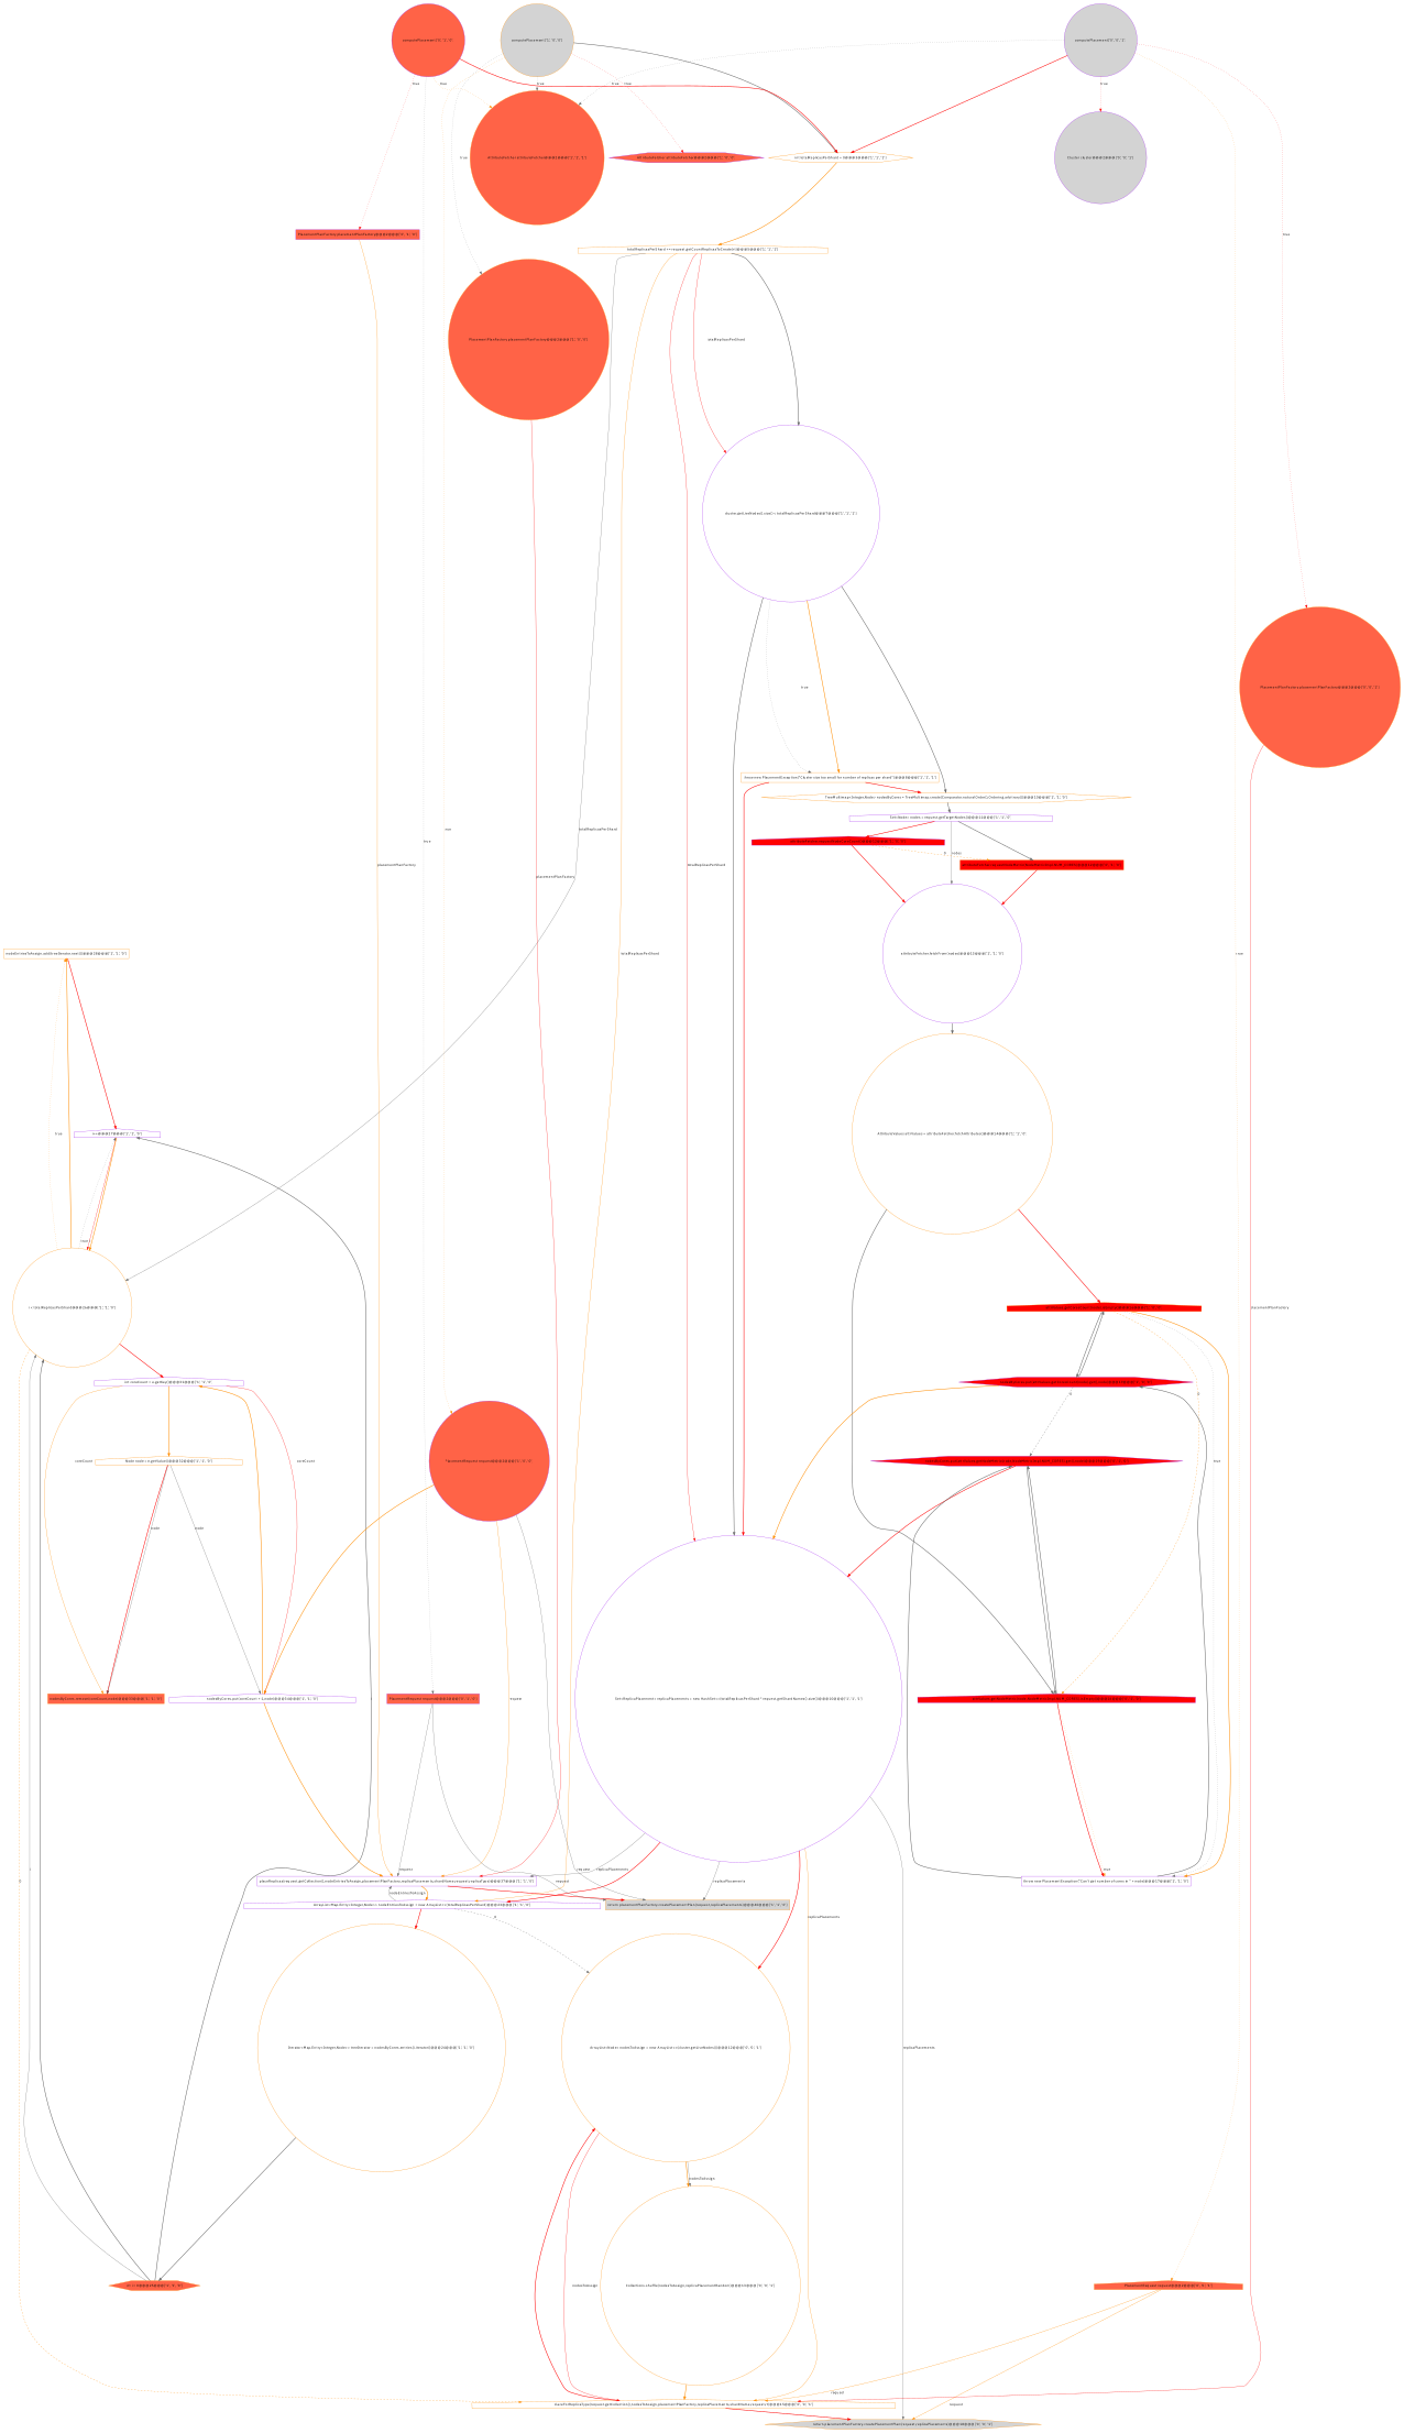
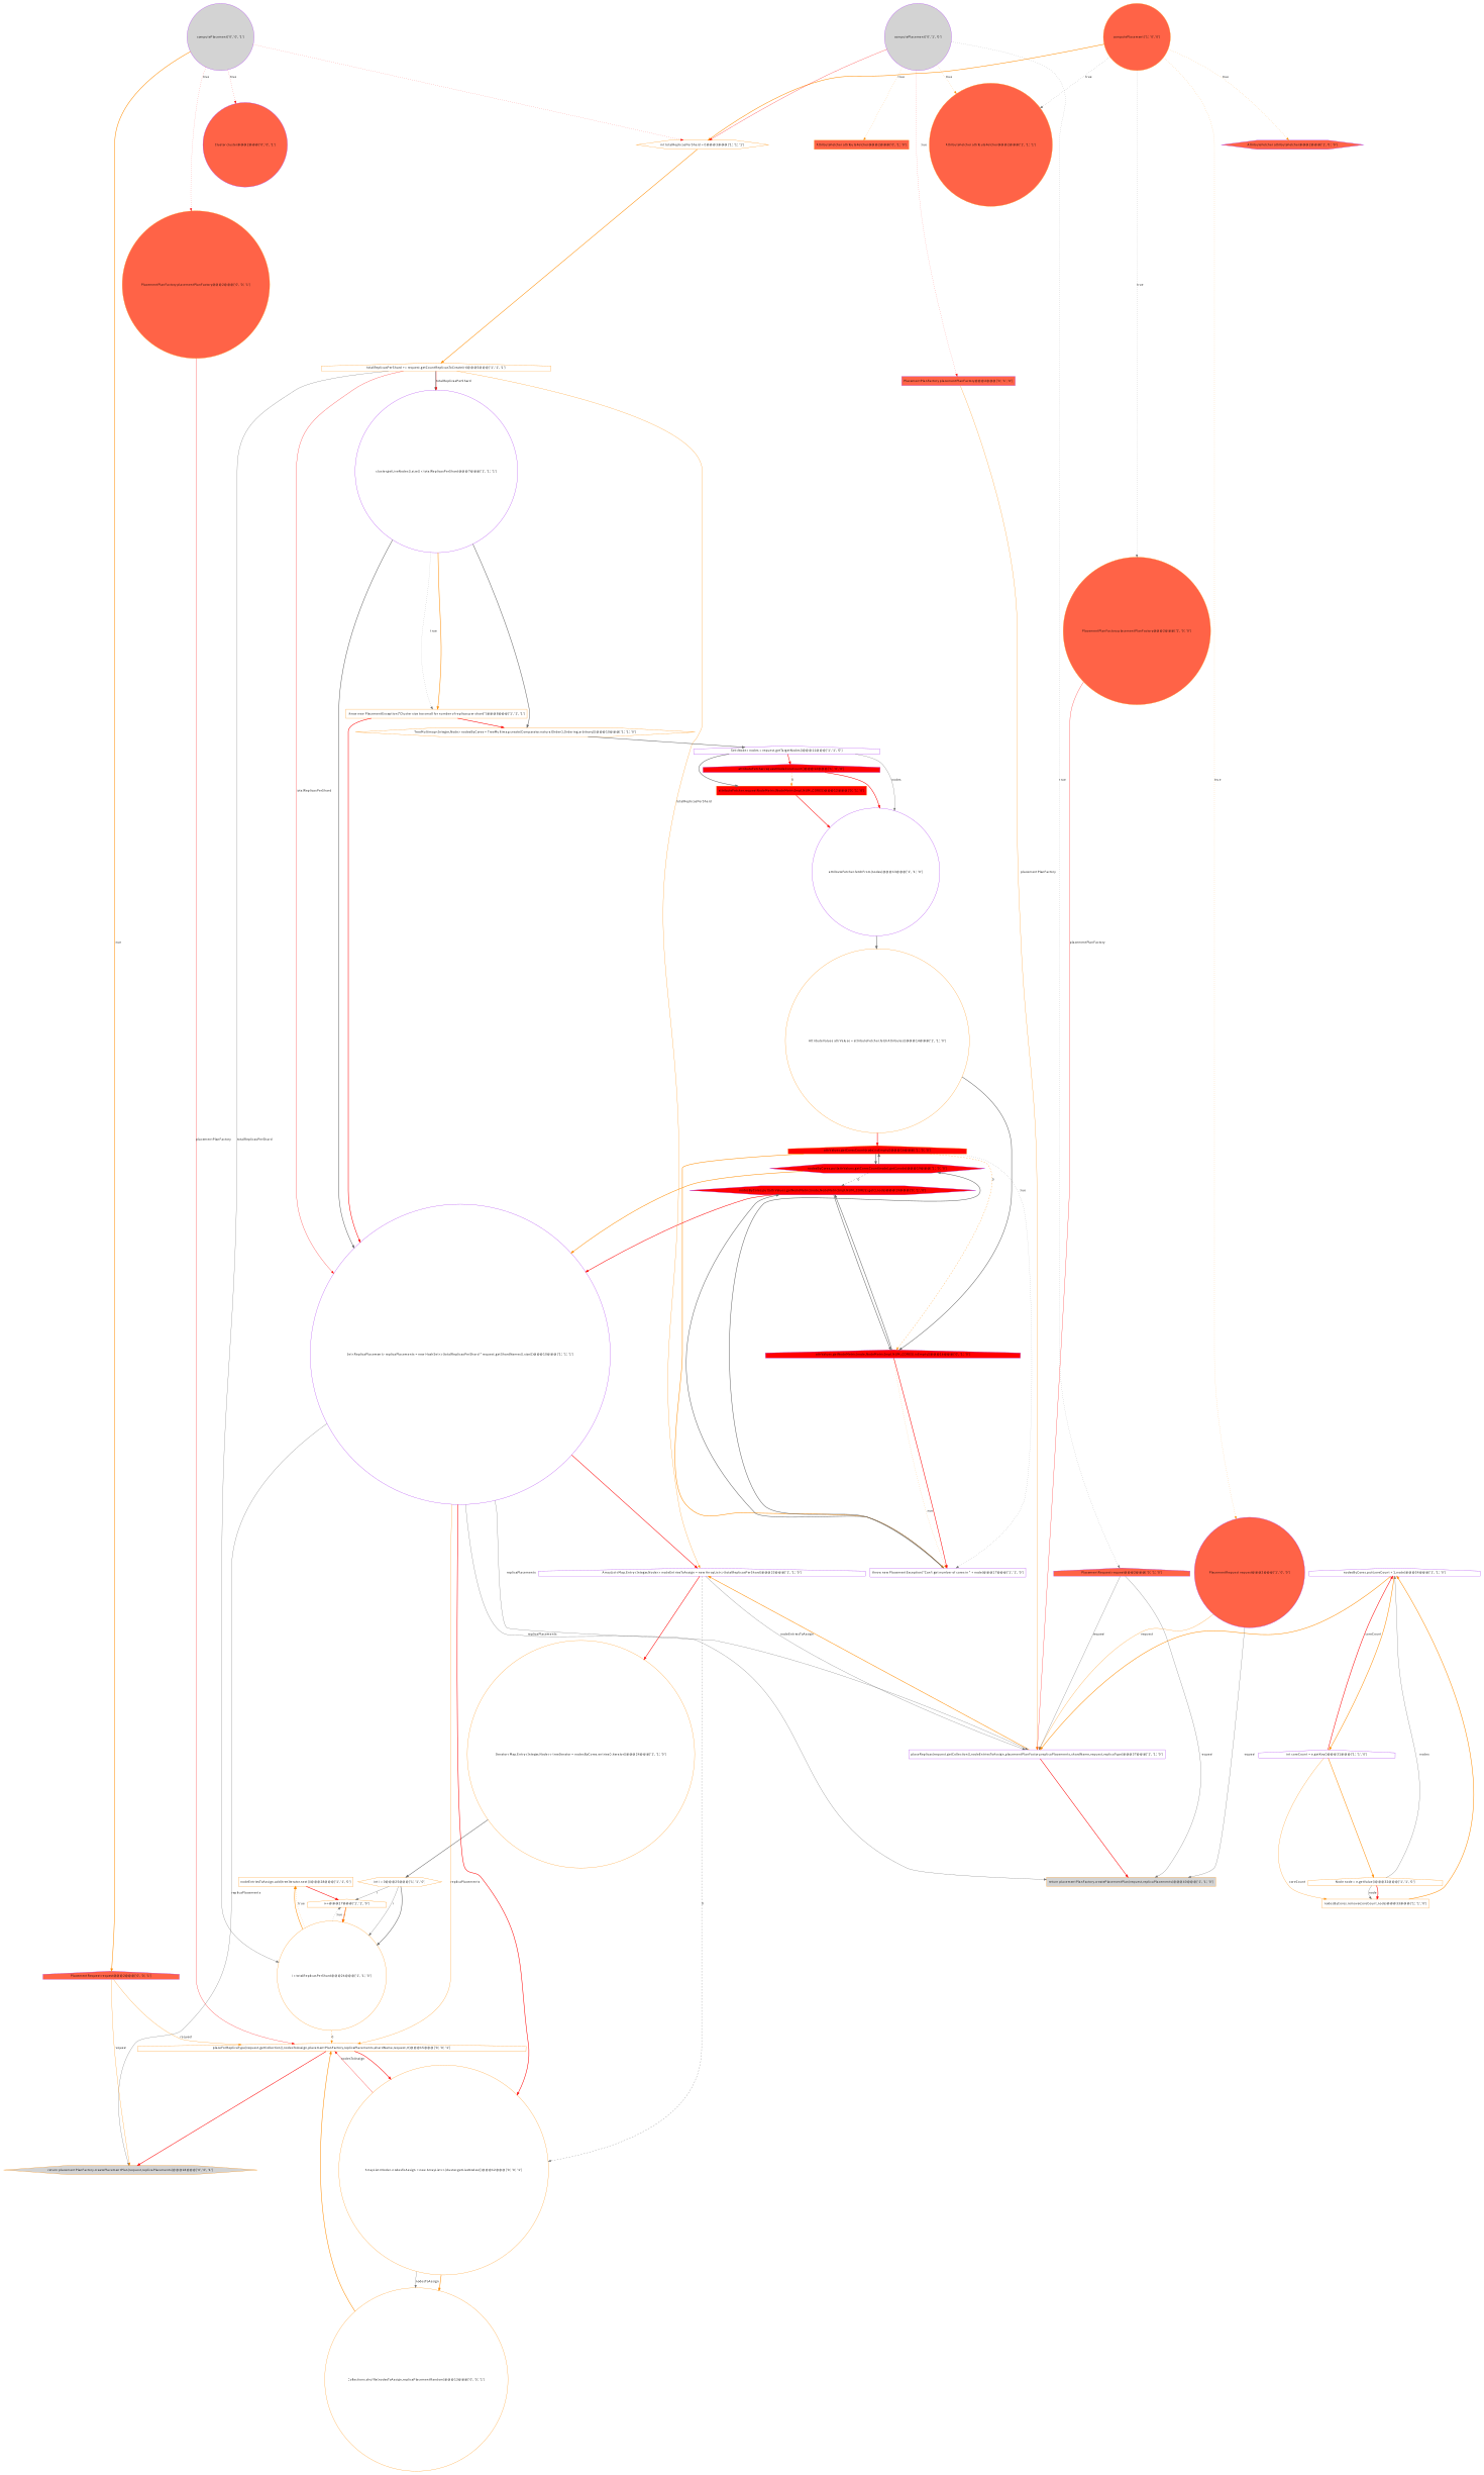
  digraph {
    fontname="IBM Plex Sans"
    node [color=darkorange fillcolor=white fontname="IBM Plex Sans" shape=circle style=filled]
    edge [color=gray40 fontname="IBM Plex Sans" style=bold]
    n1 [label="nodeEntriesToAssign.add(treeIterator.next())@@@28@@@['1', '1', '0']" shape=box]
-   n2 [color=purple label="i++@@@27@@@['1', '1', '0']" shape=house]
+   n2 [label="i++@@@27@@@['1', '1', '0']" shape=house]
    n3 [label="i < totalReplicasPerShard@@@26@@@['1', '1', '0']"]
    n4 [fillcolor=tomato label="AttributeFetcher attributeFetcher@@@2@@@['1', '1', '1']"]
    n5 [label="Iterator<Map.Entry<Integer,Node>> treeIterator = nodesByCores.entries().iterator()@@@24@@@['1', '1', '0']"]
-   n6 [fillcolor=tomato label="int i = 0@@@25@@@['1', '1', '0']" shape=hexagon]
+   n6 [label="int i = 0@@@25@@@['1', '1', '0']" shape=hexagon]
+   n7 [fillcolor=tomato label="AttributeFetcher attributeFetcher@@@2@@@['0', '1', '0']" shape=box]
    n8 [color=purple label="placeReplicas(request.getCollection(),nodeEntriesToAssign,placementPlanFactory,replicaPlacements,shardName,request,replicaType)@@@37@@@['1', '1', '0']" shape=box]
    n9 [color=purple label="ArrayList<Map.Entry<Integer,Node>> nodeEntriesToAssign = new ArrayList<>(totalReplicasPerShard)@@@23@@@['1', '1', '0']" shape=house]
    n10 [fillcolor=lightgray label="return placementPlanFactory.createPlacementPlan(request,replicaPlacements)@@@40@@@['1', '1', '0']" shape=box]
    n11 [label="ArrayList<Node> nodesToAssign = new ArrayList<>(cluster.getLiveNodes())@@@12@@@['0', '0', '1']"]
    n12 [color=purple label="Set<ReplicaPlacement> replicaPlacements = new HashSet<>(totalReplicasPerShard * request.getShardNames().size())@@@10@@@['1', '1', '1']"]
    n13 [label="placeForReplicaType(request.getCollection(),nodesToAssign,placementPlanFactory,replicaPlacements,shardName,request,rt)@@@15@@@['0', '0', '1']" shape=house]
    n14 [fillcolor=lightgray label="return placementPlanFactory.createPlacementPlan(request,replicaPlacements)@@@18@@@['0', '0', '1']" shape=hexagon]
    n15 [label="Collections.shuffle(nodesToAssign,replicaPlacementRandom)@@@13@@@['0', '0', '1']"]
-   n16 [fillcolor=tomato label="PlacementRequest request@@@2@@@['0', '0', '1']" shape=house]
+   n16 [color=purple fillcolor=tomato label="PlacementRequest request@@@2@@@['0', '0', '1']" shape=house]
    n17 [label="totalReplicasPerShard += request.getCountReplicasToCreate(rt)@@@5@@@['1', '1', '1']" shape=house]
    n18 [color=purple label="cluster.getLiveNodes().size() < totalReplicasPerShard@@@7@@@['1', '1', '1']"]
    n19 [color=purple label="int coreCount = e.getKey()@@@31@@@['1', '1', '0']" shape=house]
    n20 [label="TreeMultimap<Integer,Node> nodesByCores = TreeMultimap.create(Comparator.naturalOrder(),Ordering.arbitrary())@@@10@@@['1', '1', '0']" shape=hexagon]
    n21 [label="throw new PlacementException(\"Cluster size too small for number of replicas per shard\")@@@8@@@['1', '1', '1']" shape=box]
    n22 [label="Node node = e.getValue()@@@32@@@['1', '1', '0']" shape=house]
-   n23 [fillcolor=tomato label="nodesByCores.remove(coreCount,node)@@@33@@@['1', '1', '0']" shape=box]
+   n23 [label="nodesByCores.remove(coreCount,node)@@@33@@@['1', '1', '0']" shape=box]
    n24 [color=purple label="nodesByCores.put(coreCount + 1,node)@@@34@@@['1', '1', '0']" shape=house]
    n25 [color=purple label="Set<Node> nodes = request.getTargetNodes()@@@11@@@['1', '1', '0']" shape=house]
    n26 [color=purple fillcolor=red label="attributeFetcher.requestNodeCoreCount()@@@12@@@['1', '0', '0']" shape=house]
    n27 [color=purple label="attributeFetcher.fetchFrom(nodes)@@@13@@@['1', '1', '0']"]
    n28 [fillcolor=red label="attributeFetcher.requestNodeMetric(NodeMetricImpl.NUM_CORES)@@@12@@@['0', '1', '0']" shape=box]
    n29 [label="AttributeValues attrValues = attributeFetcher.fetchAttributes()@@@14@@@['1', '1', '0']"]
    n30 [color=purple fillcolor=red label="nodesByCores.put(attrValues.getCoresCount(node).get(),node)@@@19@@@['1', '0', '0']" shape=hexagon]
    n31 [fillcolor=red label="attrValues.getCoresCount(node).isEmpty()@@@16@@@['1', '0', '0']" shape=house]
    n32 [color=purple fillcolor=red label="nodesByCores.put(attrValues.getNodeMetric(node,NodeMetricImpl.NUM_CORES).get(),node)@@@19@@@['0', '1', '0']" shape=hexagon]
    n33 [color=purple fillcolor=red label="attrValues.getNodeMetric(node,NodeMetricImpl.NUM_CORES).isEmpty()@@@16@@@['0', '1', '0']" shape=house]
    n34 [color=purple label="throw new PlacementException(\"Can't get number of cores in \" + node)@@@17@@@['1', '1', '0']" shape=box]
    n35 [fillcolor=tomato label="PlacementPlanFactory placementPlanFactory@@@2@@@['0', '0', '1']"]
    n36 [color=purple fillcolor=lightgray label="computePlacement['0', '0', '1']"]
    n37 [label="int totalReplicasPerShard = 0@@@3@@@['1', '1', '1']" shape=hexagon]
-   n38 [color=purple fillcolor=lightgray label="Cluster cluster@@@2@@@['0', '0', '1']"]
-   n39 [fillcolor=lightgray label="computePlacement['1', '0', '0']"]
+   n38 [color=purple fillcolor=tomato label="Cluster cluster@@@2@@@['0', '0', '1']"]
+   n39 [fillcolor=tomato label="computePlacement['1', '0', '0']"]
    n40 [fillcolor=tomato label="PlacementPlanFactory placementPlanFactory@@@2@@@['1', '0', '0']"]
    n41 [color=purple fillcolor=tomato label="AttributeFetcher attributeFetcher@@@2@@@['1', '0', '0']" shape=hexagon]
    n42 [color=purple fillcolor=tomato label="PlacementRequest request@@@2@@@['1', '0', '0']"]
-   n43 [color=purple fillcolor=tomato label="PlacementRequest request@@@2@@@['0', '1', '0']" shape=box]
+   n43 [color=purple fillcolor=tomato label="PlacementRequest request@@@2@@@['0', '1', '0']" shape=house]
    n44 [color=purple fillcolor=tomato label="PlacementPlanFactory placementPlanFactory@@@2@@@['0', '1', '0']" shape=box]
-   n45 [color=purple fillcolor=tomato label="computePlacement['0', '1', '0']"]
+   n45 [color=purple fillcolor=lightgray label="computePlacement['0', '1', '0']"]
    n1 -> n2 [color=red]
    n2 -> n3 [color=red label=i style=solid]
    n2 -> n3 [color=darkorange]
    n3 -> n1 [color=darkorange label=true style=dotted]
    n3 -> n1 [color=darkorange]
    n3 -> n2 [label=true style=dotted]
    n3 -> n13 [color=darkorange label=0 style=dashed]
-   n3 -> n19 [color=red]
    n5 -> n6
-   n6 -> n2 [label=i]
+   n6 -> n2 [label=i style=solid]
    n6 -> n3
    n6 -> n3 [label=i style=solid]
    n8 -> n9 [color=darkorange]
    n8 -> n10 [color=red]
    n9 -> n5 [color=red]
    n9 -> n8 [label=nodeEntriesToAssign style=solid]
    n9 -> n11 [label=0 style=dashed]
    n11 -> n13 [color=red label=nodesToAssign style=solid]
    n11 -> n15 [color=darkorange]
    n11 -> n15 [label=nodesToAssign style=solid]
    n12 -> n8 [label=replicaPlacements style=solid]
    n12 -> n9 [color=red]
    n12 -> n10 [label=replicaPlacements style=solid]
    n12 -> n11 [color=red]
    n12 -> n13 [color=darkorange label=replicaPlacements style=solid]
    n12 -> n14 [label=replicaPlacements style=solid]
    n13 -> n11 [color=red]
    n13 -> n14 [color=red]
    n15 -> n13 [color=darkorange]
    n16 -> n13 [color=darkorange label=request style=solid]
    n16 -> n14 [color=darkorange label=request style=solid]
    n17 -> n3 [label=totalReplicasPerShard style=solid]
    n17 -> n9 [color=darkorange label=totalReplicasPerShard style=solid]
    n17 -> n12 [color=red label=totalReplicasPerShard style=solid]
    n17 -> n18
    n17 -> n18 [color=red label=totalReplicasPerShard style=solid]
    n18 -> n12
    n18 -> n20
    n18 -> n21 [color=darkorange]
    n18 -> n21 [label=true style=dotted]
    n19 -> n22 [color=darkorange]
    n19 -> n23 [color=darkorange label=coreCount style=solid]
-   n19 -> n24 [color=red label=coreCount style=solid]
+   n19 -> n24 [color=red label=coreCount]
    n20 -> n25
    n21 -> n12 [color=red]
    n21 -> n20 [color=red]
    n22 -> n23 [color=red]
    n22 -> n23 [label="node" style=solid]
-   n22 -> n24 [label="node" style=solid]
-   n42 -> n24 [color=darkorange]
+   n22 -> n24 [label=nodes style=solid]
+   n23 -> n24 [color=darkorange]
    n24 -> n8 [color=darkorange]
    n24 -> n19 [color=darkorange]
    n25 -> n26 [color=red]
    n25 -> n27 [label=nodes style=solid]
    n25 -> n28
    n26 -> n27 [color=red]
    n26 -> n28 [color=darkorange label=0 style=dashed]
    n27 -> n29
    n28 -> n27 [color=red]
    n29 -> n31 [color=red]
    n29 -> n33
    n30 -> n12 [color=darkorange]
    n30 -> n31
    n30 -> n32 [label=0 style=dashed]
    n31 -> n30
    n31 -> n33 [color=darkorange label=0 style=dashed]
    n31 -> n34 [label=true style=dotted]
    n31 -> n34 [color=darkorange]
    n32 -> n12 [color=red]
    n32 -> n33
    n33 -> n32
    n33 -> n34 [color=darkorange label=true style=dotted]
    n33 -> n34 [color=red]
    n34 -> n30
    n34 -> n32
    n35 -> n13 [color=red label=placementPlanFactory style=solid]
-   n36 -> n4 [label=true style=dotted]
-   n36 -> n16 [color=darkorange label=true style=dotted]
+   n36 -> n16 [color=darkorange label=true]
    n36 -> n35 [color=red label=true style=dotted]
-   n36 -> n37 [color=red]
+   n36 -> n37 [color=red style=dotted]
    n36 -> n38 [color=red label=true style=dotted]
    n37 -> n17 [color=darkorange]
    n39 -> n4 [label=true style=dotted]
-   n39 -> n37
+   n39 -> n37 [color=darkorange]
    n39 -> n40 [label=true style=dotted]
-   n39 -> n41 [color=red label=true style=dotted]
+   n39 -> n41 [color=darkorange label=true style=dotted]
    n39 -> n42 [color=darkorange label=true style=dotted]
    n40 -> n8 [color=red label=placementPlanFactory style=solid]
    n42 -> n8 [color=darkorange label=request style=solid]
    n42 -> n10 [label=request style=solid]
    n43 -> n8 [label=request style=solid]
    n43 -> n10 [label=request style=solid]
    n44 -> n8 [color=darkorange label=placementPlanFactory style=solid]
    n45 -> n4 [color=darkorange label=true style=dotted]
-   n45 -> n37 [color=red]
+   n45 -> n7 [color=darkorange label=true style=dotted]
+   n45 -> n37 [color=red style=solid]
    n45 -> n43 [label=true style=dotted]
    n45 -> n44 [color=red label=true style=dotted]
  }
